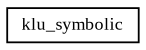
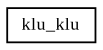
  digraph {
    rankdir=LR
    fontname="Liberation Serif"
-   n1 [color=black fillcolor=white fontname="Liberation Serif" fontsize=10 height=0.2 label=klu_symbolic shape=record style=filled width=0.4]
+   n1 [color=black fillcolor=white fontname="Liberation Serif" fontsize=10 height=0.2 label=klu_klu shape=record style=filled width=0.4]
  }
